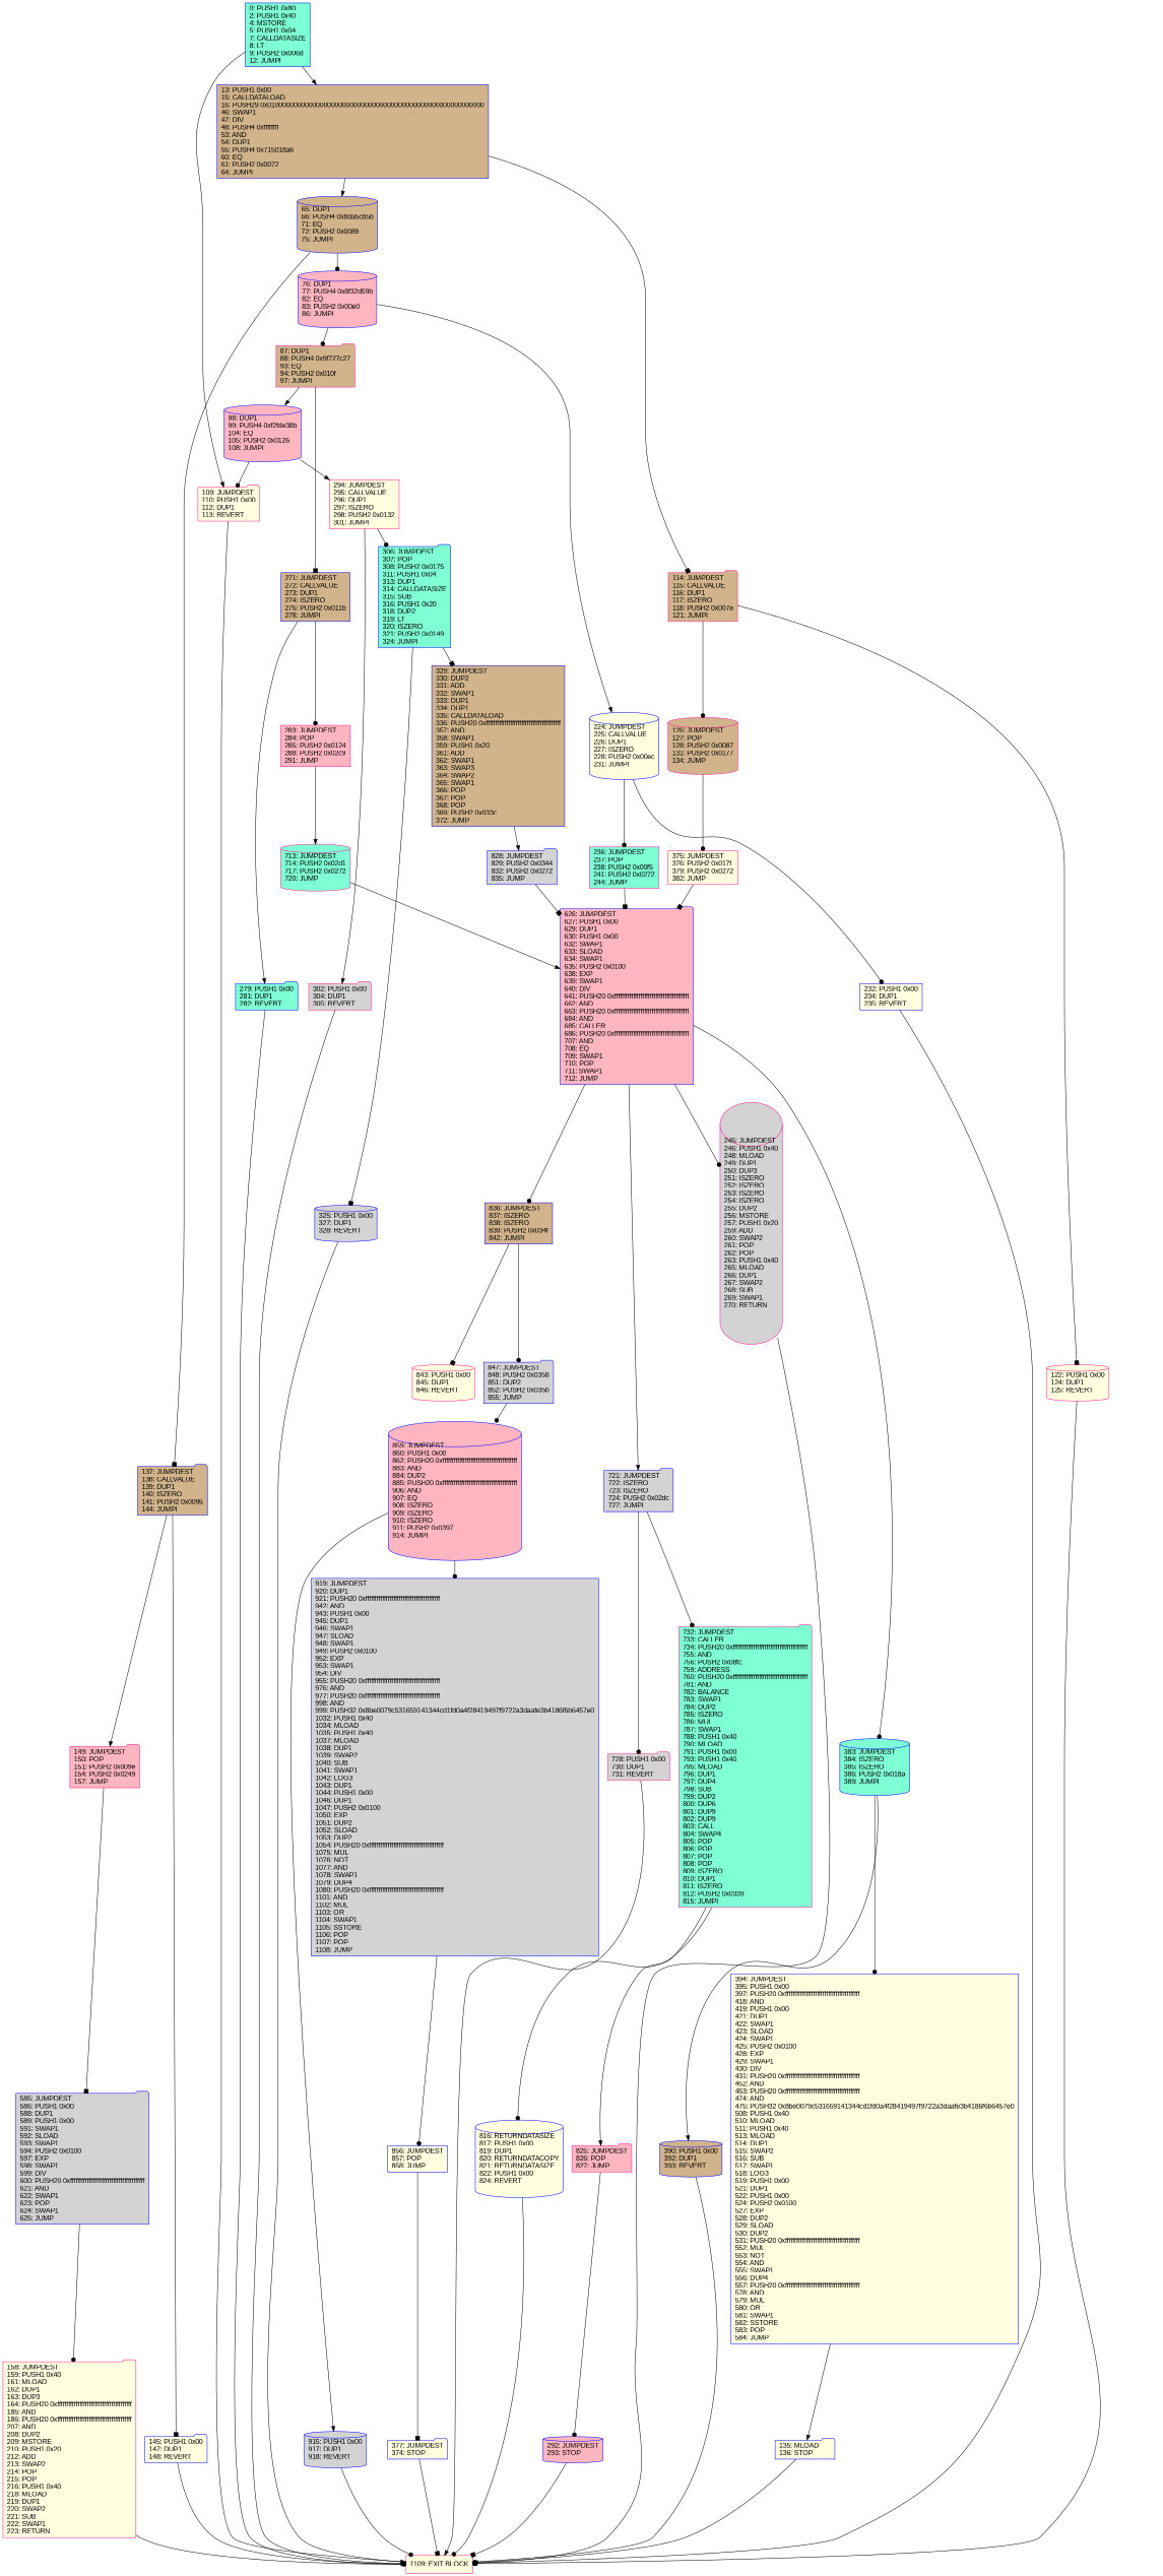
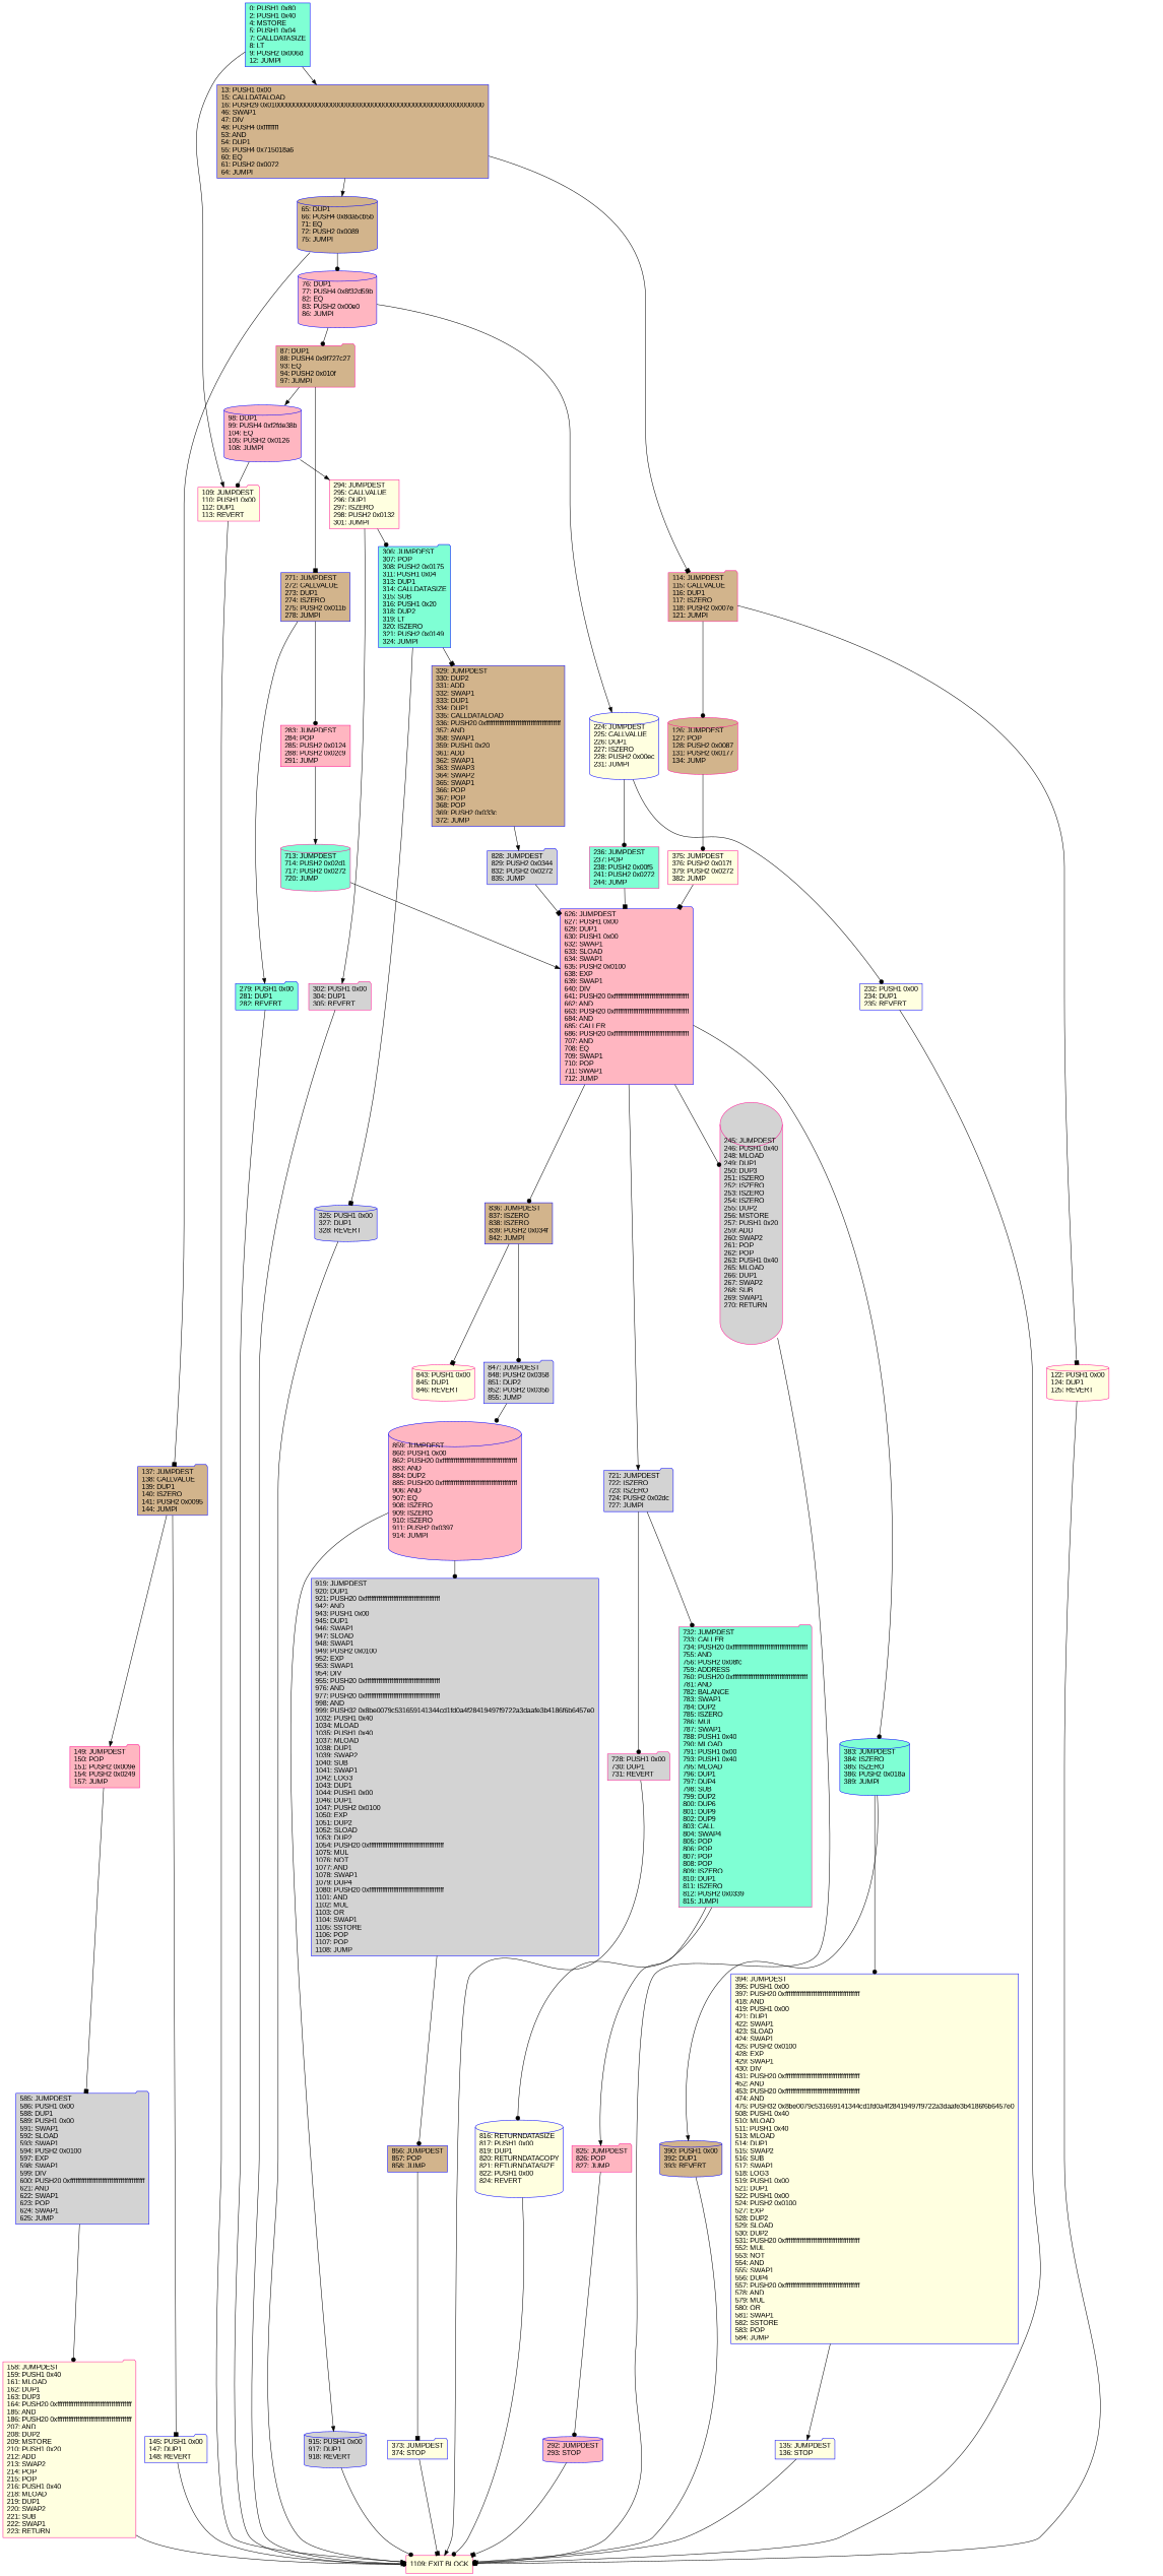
  digraph {
    rankdir=UD
    node [color=blue fillcolor=lightyellow fontcolor=black fontname=arial shape=folder style=filled]
    edge [arrowhead=dot]
    n1 [color=deeppink fillcolor=tan label="126: JUMPDEST\l127: POP\l128: PUSH2 0x0087\l131: PUSH2 0x0177\l134: JUMP\l" shape=cylinder]
    n2 [color=deeppink label="375: JUMPDEST\l376: PUSH2 0x017f\l379: PUSH2 0x0272\l382: JUMP\l" shape=box]
    n3 [fillcolor=lightpink label="626: JUMPDEST\l627: PUSH1 0x00\l629: DUP1\l630: PUSH1 0x00\l632: SWAP1\l633: SLOAD\l634: SWAP1\l635: PUSH2 0x0100\l638: EXP\l639: SWAP1\l640: DIV\l641: PUSH20 0xffffffffffffffffffffffffffffffffffffffff\l662: AND\l663: PUSH20 0xffffffffffffffffffffffffffffffffffffffff\l684: AND\l685: CALLER\l686: PUSH20 0xffffffffffffffffffffffffffffffffffffffff\l707: AND\l708: EQ\l709: SWAP1\l710: POP\l711: SWAP1\l712: JUMP\l"]
    n4 [color=deeppink fillcolor=lightpink label="283: JUMPDEST\l284: POP\l285: PUSH2 0x0124\l288: PUSH2 0x02c9\l291: JUMP\l" shape=box]
    n5 [color=deeppink fillcolor=aquamarine label="713: JUMPDEST\l714: PUSH2 0x02d1\l717: PUSH2 0x0272\l720: JUMP\l" shape=cylinder]
    n6 [fillcolor=tan label="329: JUMPDEST\l330: DUP2\l331: ADD\l332: SWAP1\l333: DUP1\l334: DUP1\l335: CALLDATALOAD\l336: PUSH20 0xffffffffffffffffffffffffffffffffffffffff\l357: AND\l358: SWAP1\l359: PUSH1 0x20\l361: ADD\l362: SWAP1\l363: SWAP3\l364: SWAP2\l365: SWAP1\l366: POP\l367: POP\l368: POP\l369: PUSH2 0x033c\l372: JUMP\l" shape=box]
    n7 [fillcolor=lightgrey label="828: JUMPDEST\l829: PUSH2 0x0344\l832: PUSH2 0x0272\l835: JUMP\l"]
    n8 [fillcolor=aquamarine label="383: JUMPDEST\l384: ISZERO\l385: ISZERO\l386: PUSH2 0x018a\l389: JUMPI\l" shape=cylinder]
    n9 [label="394: JUMPDEST\l395: PUSH1 0x00\l397: PUSH20 0xffffffffffffffffffffffffffffffffffffffff\l418: AND\l419: PUSH1 0x00\l421: DUP1\l422: SWAP1\l423: SLOAD\l424: SWAP1\l425: PUSH2 0x0100\l428: EXP\l429: SWAP1\l430: DIV\l431: PUSH20 0xffffffffffffffffffffffffffffffffffffffff\l452: AND\l453: PUSH20 0xffffffffffffffffffffffffffffffffffffffff\l474: AND\l475: PUSH32 0x8be0079c531659141344cd1fd0a4f28419497f9722a3daafe3b4186f6b6457e0\l508: PUSH1 0x40\l510: MLOAD\l511: PUSH1 0x40\l513: MLOAD\l514: DUP1\l515: SWAP2\l516: SUB\l517: SWAP1\l518: LOG3\l519: PUSH1 0x00\l521: DUP1\l522: PUSH1 0x00\l524: PUSH2 0x0100\l527: EXP\l528: DUP2\l529: SLOAD\l530: DUP2\l531: PUSH20 0xffffffffffffffffffffffffffffffffffffffff\l552: MUL\l553: NOT\l554: AND\l555: SWAP1\l556: DUP4\l557: PUSH20 0xffffffffffffffffffffffffffffffffffffffff\l578: AND\l579: MUL\l580: OR\l581: SWAP1\l582: SSTORE\l583: POP\l584: JUMP\l" shape=box]
    n10 [fillcolor=tan label="390: PUSH1 0x00\l392: DUP1\l393: REVERT\l" shape=cylinder]
-   n11 [label="135: MLOAD\l136: STOP\l"]
+   n11 [label="135: JUMPDEST\l136: STOP\l"]
    n12 [color=deeppink label="1109: EXIT BLOCK\l" shape=box]
    n13 [color=deeppink fillcolor=tan label="87: DUP1\l88: PUSH4 0x9f727c27\l93: EQ\l94: PUSH2 0x010f\l97: JUMPI\l"]
    n14 [fillcolor=tan label="271: JUMPDEST\l272: CALLVALUE\l273: DUP1\l274: ISZERO\l275: PUSH2 0x011b\l278: JUMPI\l" shape=box]
    n15 [fillcolor=lightpink label="98: DUP1\l99: PUSH4 0xf2fde38b\l104: EQ\l105: PUSH2 0x0126\l108: JUMPI\l" shape=cylinder]
    n16 [fillcolor=aquamarine label="279: PUSH1 0x00\l281: DUP1\l282: REVERT\l"]
    n17 [color=deeppink label="294: JUMPDEST\l295: CALLVALUE\l296: DUP1\l297: ISZERO\l298: PUSH2 0x0132\l301: JUMPI\l" shape=box]
    n18 [color=deeppink label="109: JUMPDEST\l110: PUSH1 0x00\l112: DUP1\l113: REVERT\l"]
    n19 [color=deeppink fillcolor=lightgrey label="302: PUSH1 0x00\l304: DUP1\l305: REVERT\l"]
    n20 [fillcolor=lightgrey label="847: JUMPDEST\l848: PUSH2 0x0358\l851: DUP2\l852: PUSH2 0x035b\l855: JUMP\l"]
    n21 [fillcolor=lightpink label="859: JUMPDEST\l860: PUSH1 0x00\l862: PUSH20 0xffffffffffffffffffffffffffffffffffffffff\l883: AND\l884: DUP2\l885: PUSH20 0xffffffffffffffffffffffffffffffffffffffff\l906: AND\l907: EQ\l908: ISZERO\l909: ISZERO\l910: ISZERO\l911: PUSH2 0x0397\l914: JUMPI\l" shape=cylinder]
    n22 [fillcolor=lightgrey label="915: PUSH1 0x00\l917: DUP1\l918: REVERT\l" shape=cylinder]
    n23 [fillcolor=lightgrey label="919: JUMPDEST\l920: DUP1\l921: PUSH20 0xffffffffffffffffffffffffffffffffffffffff\l942: AND\l943: PUSH1 0x00\l945: DUP1\l946: SWAP1\l947: SLOAD\l948: SWAP1\l949: PUSH2 0x0100\l952: EXP\l953: SWAP1\l954: DIV\l955: PUSH20 0xffffffffffffffffffffffffffffffffffffffff\l976: AND\l977: PUSH20 0xffffffffffffffffffffffffffffffffffffffff\l998: AND\l999: PUSH32 0x8be0079c531659141344cd1fd0a4f28419497f9722a3daafe3b4186f6b6457e0\l1032: PUSH1 0x40\l1034: MLOAD\l1035: PUSH1 0x40\l1037: MLOAD\l1038: DUP1\l1039: SWAP2\l1040: SUB\l1041: SWAP1\l1042: LOG3\l1043: DUP1\l1044: PUSH1 0x00\l1046: DUP1\l1047: PUSH2 0x0100\l1050: EXP\l1051: DUP2\l1052: SLOAD\l1053: DUP2\l1054: PUSH20 0xffffffffffffffffffffffffffffffffffffffff\l1075: MUL\l1076: NOT\l1077: AND\l1078: SWAP1\l1079: DUP4\l1080: PUSH20 0xffffffffffffffffffffffffffffffffffffffff\l1101: AND\l1102: MUL\l1103: OR\l1104: SWAP1\l1105: SSTORE\l1106: POP\l1107: POP\l1108: JUMP\l" shape=box]
    n24 [color=deeppink fillcolor=lightpink label="825: JUMPDEST\l826: POP\l827: JUMP\l"]
    n25 [fillcolor=lightpink label="292: JUMPDEST\l293: STOP\l" shape=cylinder]
    n26 [fillcolor=tan label="836: JUMPDEST\l837: ISZERO\l838: ISZERO\l839: PUSH2 0x034f\l842: JUMPI\l" shape=box]
    n27 [fillcolor=lightgrey label="721: JUMPDEST\l722: ISZERO\l723: ISZERO\l724: PUSH2 0x02dc\l727: JUMPI\l"]
    n28 [color=deeppink fillcolor=lightgrey label="245: JUMPDEST\l246: PUSH1 0x40\l248: MLOAD\l249: DUP1\l250: DUP3\l251: ISZERO\l252: ISZERO\l253: ISZERO\l254: ISZERO\l255: DUP2\l256: MSTORE\l257: PUSH1 0x20\l259: ADD\l260: SWAP2\l261: POP\l262: POP\l263: PUSH1 0x40\l265: MLOAD\l266: DUP1\l267: SWAP2\l268: SUB\l269: SWAP1\l270: RETURN\l" shape=cylinder]
    n29 [color=deeppink label="843: PUSH1 0x00\l845: DUP1\l846: REVERT\l" shape=cylinder]
    n30 [fillcolor=tan label="13: PUSH1 0x00\l15: CALLDATALOAD\l16: PUSH29 0x0100000000000000000000000000000000000000000000000000000000\l46: SWAP1\l47: DIV\l48: PUSH4 0xffffffff\l53: AND\l54: DUP1\l55: PUSH4 0x715018a6\l60: EQ\l61: PUSH2 0x0072\l64: JUMPI\l" shape=box]
    n31 [fillcolor=tan label="65: DUP1\l66: PUSH4 0x8da5cb5b\l71: EQ\l72: PUSH2 0x0089\l75: JUMPI\l" shape=cylinder]
    n32 [color=deeppink fillcolor=tan label="114: JUMPDEST\l115: CALLVALUE\l116: DUP1\l117: ISZERO\l118: PUSH2 0x007e\l121: JUMPI\l"]
    n33 [fillcolor=tan label="137: JUMPDEST\l138: CALLVALUE\l139: DUP1\l140: ISZERO\l141: PUSH2 0x0095\l144: JUMPI\l"]
    n34 [fillcolor=lightpink label="76: DUP1\l77: PUSH4 0x8f32d59b\l82: EQ\l83: PUSH2 0x00e0\l86: JUMPI\l" shape=cylinder]
    n35 [color=deeppink label="122: PUSH1 0x00\l124: DUP1\l125: REVERT\l" shape=cylinder]
    n36 [color=deeppink fillcolor=aquamarine label="236: JUMPDEST\l237: POP\l238: PUSH2 0x00f5\l241: PUSH2 0x0272\l244: JUMP\l" shape=box]
    n37 [label="145: PUSH1 0x00\l147: DUP1\l148: REVERT\l"]
    n38 [color=deeppink fillcolor=lightpink label="149: JUMPDEST\l150: POP\l151: PUSH2 0x009e\l154: PUSH2 0x0249\l157: JUMP\l"]
    n39 [label="224: JUMPDEST\l225: CALLVALUE\l226: DUP1\l227: ISZERO\l228: PUSH2 0x00ec\l231: JUMPI\l" shape=cylinder]
    n40 [label="816: RETURNDATASIZE\l817: PUSH1 0x00\l819: DUP1\l820: RETURNDATACOPY\l821: RETURNDATASIZE\l822: PUSH1 0x00\l824: REVERT\l" shape=cylinder]
-   n41 [label="856: JUMPDEST\l857: POP\l858: JUMP\l" shape=box]
+   n41 [fillcolor=tan label="856: JUMPDEST\l857: POP\l858: JUMP\l" shape=box]
    n42 [color=deeppink fillcolor=aquamarine label="732: JUMPDEST\l733: CALLER\l734: PUSH20 0xffffffffffffffffffffffffffffffffffffffff\l755: AND\l756: PUSH2 0x08fc\l759: ADDRESS\l760: PUSH20 0xffffffffffffffffffffffffffffffffffffffff\l781: AND\l782: BALANCE\l783: SWAP1\l784: DUP2\l785: ISZERO\l786: MUL\l787: SWAP1\l788: PUSH1 0x40\l790: MLOAD\l791: PUSH1 0x00\l793: PUSH1 0x40\l795: MLOAD\l796: DUP1\l797: DUP4\l798: SUB\l799: DUP2\l800: DUP6\l801: DUP9\l802: DUP9\l803: CALL\l804: SWAP4\l805: POP\l806: POP\l807: POP\l808: POP\l809: ISZERO\l810: DUP1\l811: ISZERO\l812: PUSH2 0x0339\l815: JUMPI\l"]
    n43 [color=deeppink fillcolor=lightgrey label="728: PUSH1 0x00\l730: DUP1\l731: REVERT\l"]
    n44 [fillcolor=aquamarine label="306: JUMPDEST\l307: POP\l308: PUSH2 0x0175\l311: PUSH1 0x04\l313: DUP1\l314: CALLDATASIZE\l315: SUB\l316: PUSH1 0x20\l318: DUP2\l319: LT\l320: ISZERO\l321: PUSH2 0x0149\l324: JUMPI\l"]
    n45 [fillcolor=lightgrey label="325: PUSH1 0x00\l327: DUP1\l328: REVERT\l" shape=cylinder]
    n46 [label="232: PUSH1 0x00\l234: DUP1\l235: REVERT\l" shape=box]
    n47 [fillcolor=lightgrey label="585: JUMPDEST\l586: PUSH1 0x00\l588: DUP1\l589: PUSH1 0x00\l591: SWAP1\l592: SLOAD\l593: SWAP1\l594: PUSH2 0x0100\l597: EXP\l598: SWAP1\l599: DIV\l600: PUSH20 0xffffffffffffffffffffffffffffffffffffffff\l621: AND\l622: SWAP1\l623: POP\l624: SWAP1\l625: JUMP\l"]
    n48 [color=deeppink label="158: JUMPDEST\l159: PUSH1 0x40\l161: MLOAD\l162: DUP1\l163: DUP3\l164: PUSH20 0xffffffffffffffffffffffffffffffffffffffff\l185: AND\l186: PUSH20 0xffffffffffffffffffffffffffffffffffffffff\l207: AND\l208: DUP2\l209: MSTORE\l210: PUSH1 0x20\l212: ADD\l213: SWAP2\l214: POP\l215: POP\l216: PUSH1 0x40\l218: MLOAD\l219: DUP1\l220: SWAP2\l221: SUB\l222: SWAP1\l223: RETURN\l"]
-   n49 [label="377: JUMPDEST\l374: STOP\l"]
+   n49 [label="373: JUMPDEST\l374: STOP\l"]
    n50 [fillcolor=aquamarine label="0: PUSH1 0x80\l2: PUSH1 0x40\l4: MSTORE\l5: PUSH1 0x04\l7: CALLDATASIZE\l8: LT\l9: PUSH2 0x006d\l12: JUMPI\l" shape=box]
    n1 -> n2
    n2 -> n3 [arrowhead=box]
    n3 -> n8
    n3 -> n26
    n3 -> n27 [arrowhead=normal]
    n3 -> n28
    n4 -> n5 [arrowhead=normal]
    n5 -> n3 [arrowhead=normal]
    n6 -> n7 [arrowhead=normal]
    n7 -> n3 [arrowhead=box]
    n8 -> n9
    n8 -> n10 [arrowhead=normal]
    n9 -> n11 [arrowhead=normal]
    n10 -> n12
    n11 -> n12 [arrowhead=normal]
    n13 -> n14 [arrowhead=box]
    n13 -> n15 [arrowhead=normal]
    n14 -> n4
    n14 -> n16 [arrowhead=normal]
    n15 -> n17 [arrowhead=normal]
    n15 -> n18
    n16 -> n12
    n17 -> n19 [arrowhead=normal]
    n17 -> n44
    n18 -> n12 [arrowhead=normal]
    n19 -> n12 [arrowhead=box]
    n20 -> n21
    n21 -> n22 [arrowhead=normal]
    n21 -> n23
    n22 -> n12
    n23 -> n41
    n24 -> n25
    n25 -> n12 [arrowhead=box]
    n26 -> n20
    n26 -> n29 [arrowhead=box]
    n27 -> n42
    n27 -> n43
    n28 -> n12
    n30 -> n31 [arrowhead=normal]
    n30 -> n32 [arrowhead=box]
    n31 -> n33 [arrowhead=box]
    n31 -> n34
    n32 -> n1
    n32 -> n35 [arrowhead=box]
    n33 -> n37 [arrowhead=box]
    n33 -> n38 [arrowhead=normal]
    n34 -> n13
    n34 -> n39 [arrowhead=normal]
    n35 -> n12 [arrowhead=box]
    n36 -> n3 [arrowhead=box]
    n37 -> n12
    n38 -> n47 [arrowhead=box]
    n39 -> n36
    n39 -> n46
    n40 -> n12
    n41 -> n49 [arrowhead=box]
    n42 -> n24 [arrowhead=normal]
    n42 -> n40
    n43 -> n12 [arrowhead=normal]
    n44 -> n6 [arrowhead=box]
    n44 -> n45 [arrowhead=box]
    n45 -> n12 [arrowhead=normal]
    n46 -> n12
    n47 -> n48
    n48 -> n12 [arrowhead=normal]
    n49 -> n12 [arrowhead=box]
    n50 -> n18 [arrowhead=normal]
    n50 -> n30 [arrowhead=normal]
  }
